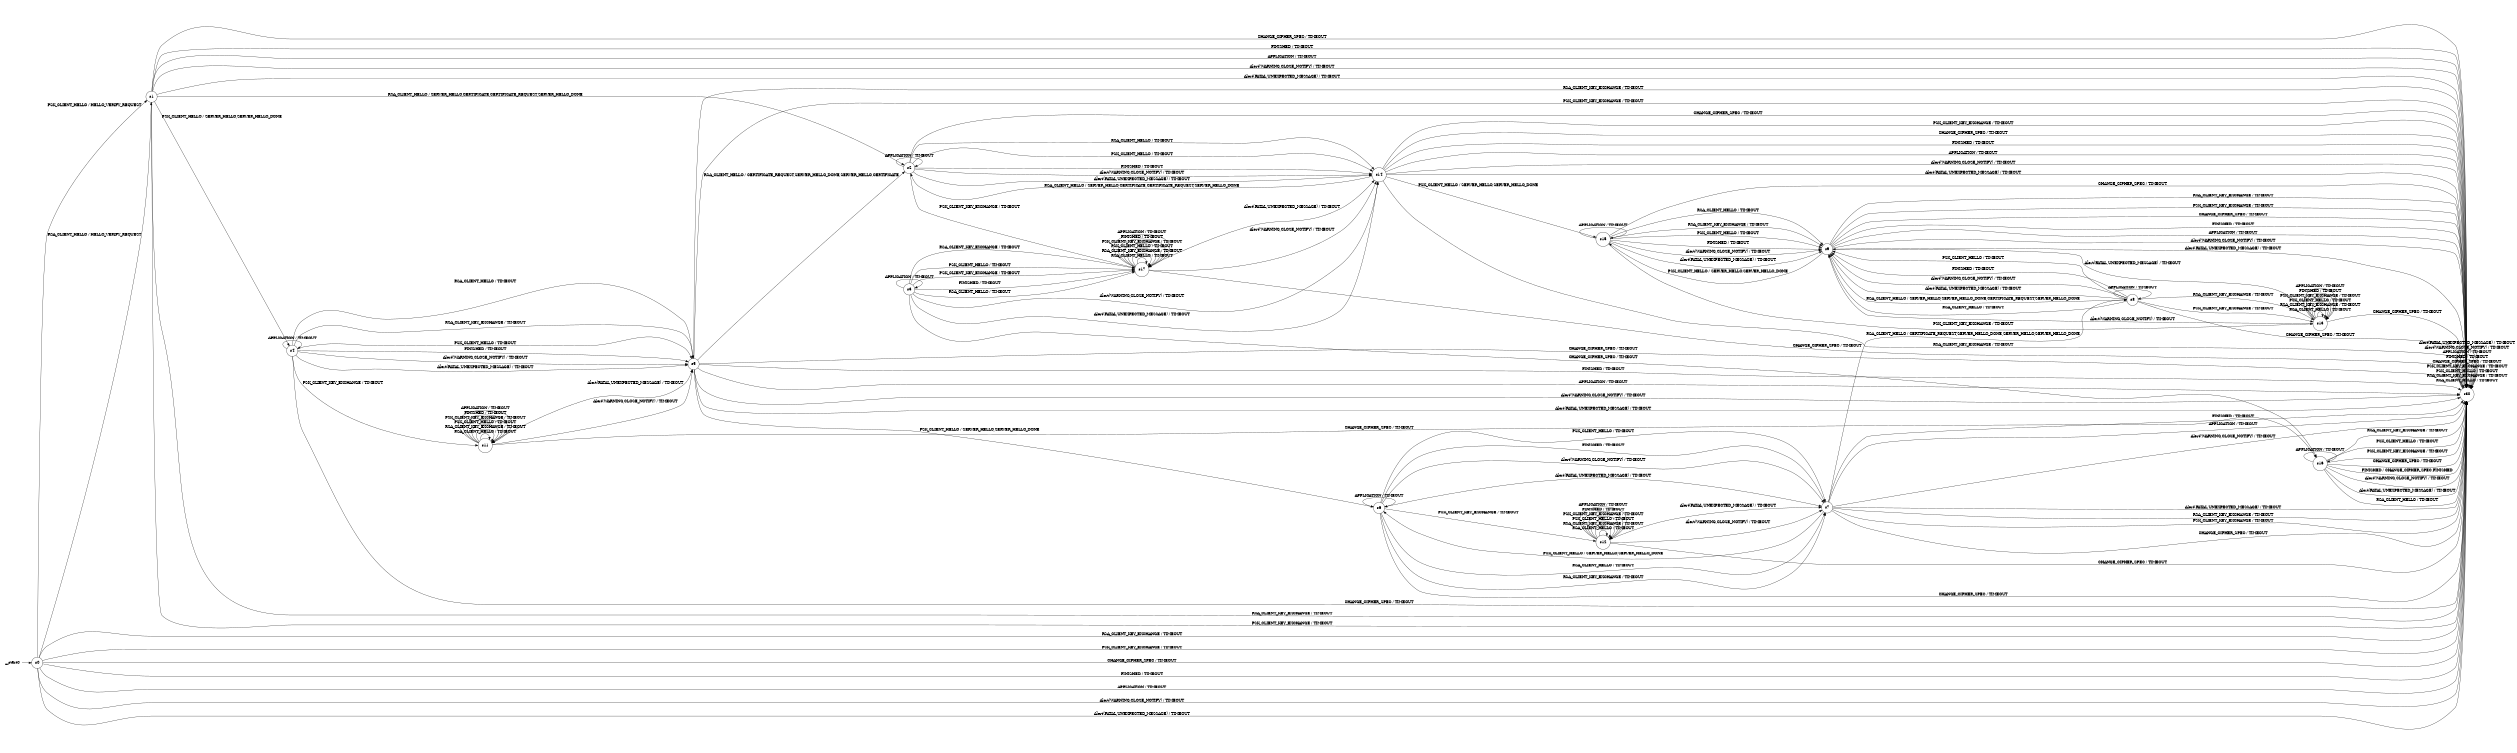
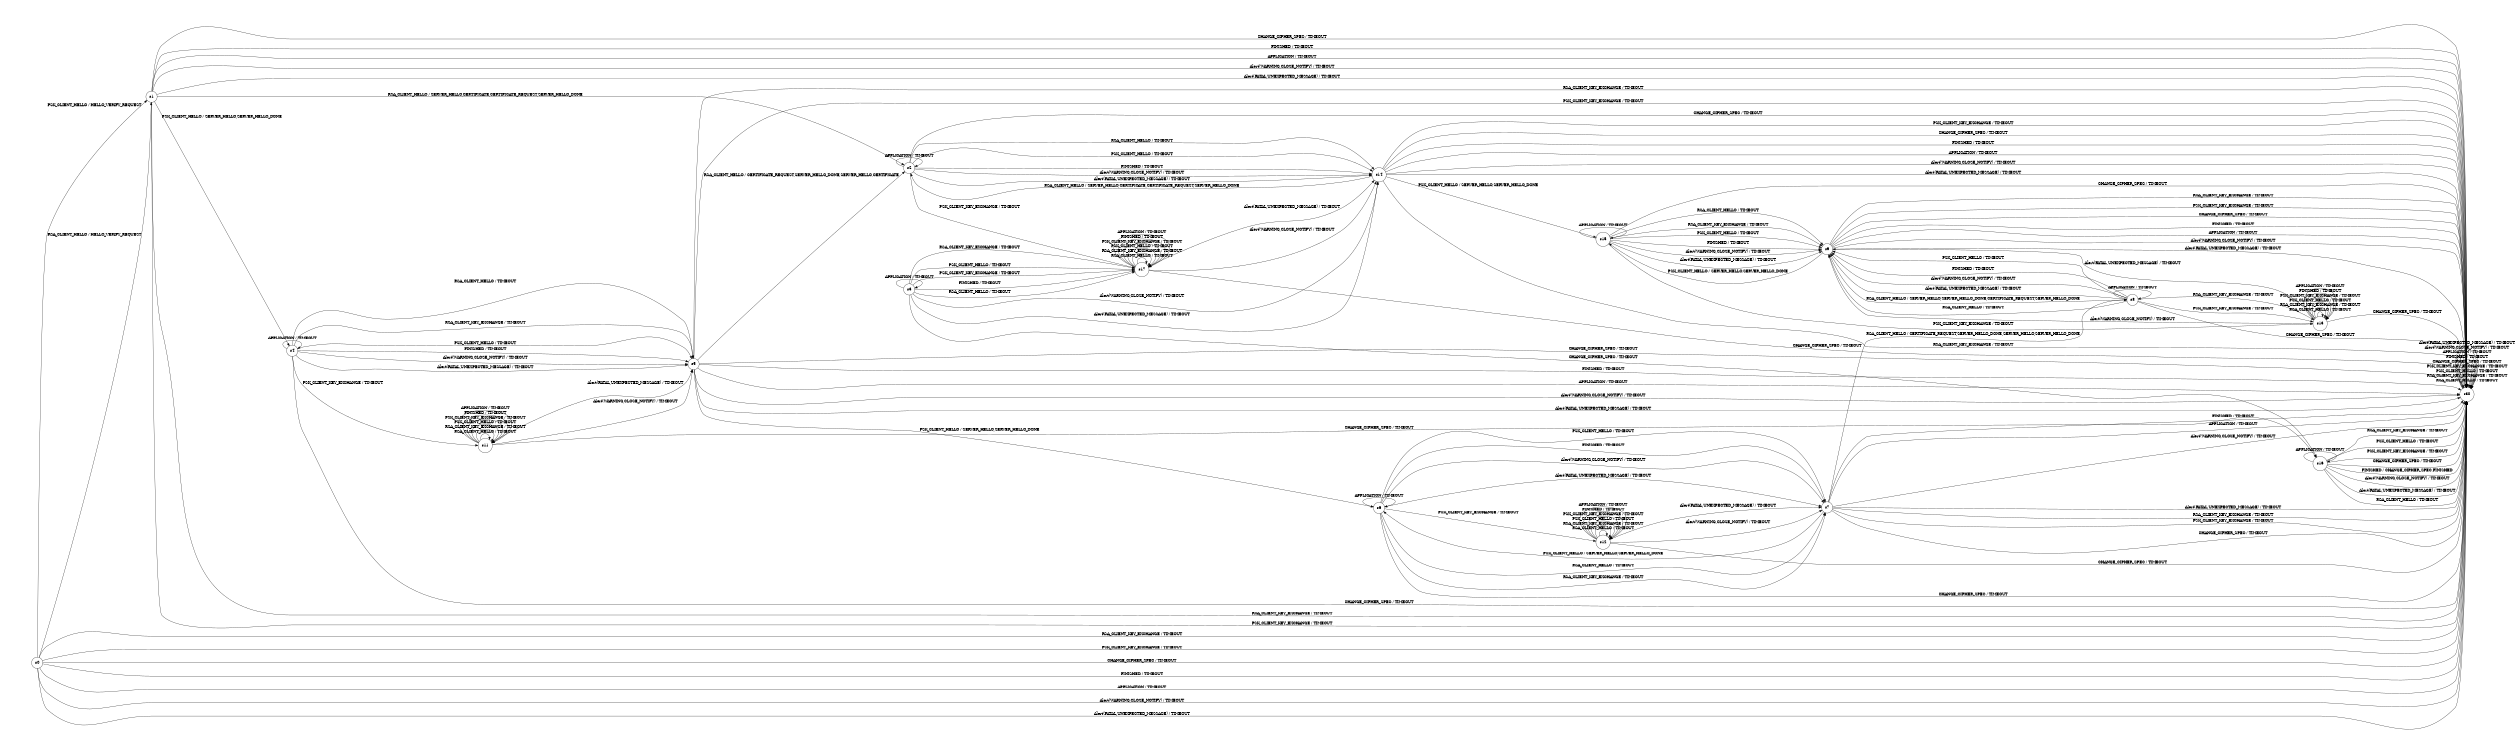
  digraph {
    rankdir=LR
    node [shape=circle]
-   __start0 [shape=none]
    n2 [label=s0]
    n3 [label=s1]
    n4 [label=s30]
    n5 [label=s2]
    n6 [label=s4]
    n7 [label=s14]
    n8 [label=s17]
    n9 [label=s5]
    n10 [label=s11]
    n11 [label=s3]
    n12 [label=s16]
    n13 [label=s15]
    n14 [label=s6]
    n15 [label=s7]
    n16 [label=s12]
    n17 [label=s8]
    n18 [label=s9]
    n19 [label=s13]
-   __start0 -> n2
    n2 -> n3 [label="RSA_CLIENT_HELLO / HELLO_VERIFY_REQUEST"]
    n2 -> n3 [label="PSK_CLIENT_HELLO / HELLO_VERIFY_REQUEST"]
    n2 -> n4 [label="RSA_CLIENT_KEY_EXCHANGE / TIMEOUT"]
    n2 -> n4 [label="PSK_CLIENT_KEY_EXCHANGE / TIMEOUT"]
    n2 -> n4 [label="CHANGE_CIPHER_SPEC / TIMEOUT"]
    n2 -> n4 [label="FINISHED / TIMEOUT"]
    n2 -> n4 [label="APPLICATION / TIMEOUT"]
    n2 -> n4 [label="Alert(WARNING,CLOSE_NOTIFY) / TIMEOUT"]
    n2 -> n4 [label="Alert(FATAL,UNEXPECTED_MESSAGE) / TIMEOUT"]
    n3 -> n4 [label="RSA_CLIENT_KEY_EXCHANGE / TIMEOUT"]
    n3 -> n4 [label="PSK_CLIENT_KEY_EXCHANGE / TIMEOUT"]
    n3 -> n4 [label="CHANGE_CIPHER_SPEC / TIMEOUT"]
    n3 -> n4 [label="FINISHED / TIMEOUT"]
    n3 -> n4 [label="APPLICATION / TIMEOUT"]
    n3 -> n4 [label="Alert(WARNING,CLOSE_NOTIFY) / TIMEOUT"]
    n3 -> n4 [label="Alert(FATAL,UNEXPECTED_MESSAGE) / TIMEOUT"]
    n3 -> n5 [label="RSA_CLIENT_HELLO / SERVER_HELLO,CERTIFICATE,CERTIFICATE_REQUEST,SERVER_HELLO_DONE"]
    n3 -> n6 [label="PSK_CLIENT_HELLO / SERVER_HELLO,SERVER_HELLO_DONE"]
    n4 -> n4 [label="RSA_CLIENT_HELLO / TIMEOUT"]
    n4 -> n4 [label="RSA_CLIENT_KEY_EXCHANGE / TIMEOUT"]
    n4 -> n4 [label="PSK_CLIENT_HELLO / TIMEOUT"]
    n4 -> n4 [label="PSK_CLIENT_KEY_EXCHANGE / TIMEOUT"]
    n4 -> n4 [label="CHANGE_CIPHER_SPEC / TIMEOUT"]
    n4 -> n4 [label="FINISHED / TIMEOUT"]
    n4 -> n4 [label="APPLICATION / TIMEOUT"]
    n4 -> n4 [label="Alert(WARNING,CLOSE_NOTIFY) / TIMEOUT"]
    n4 -> n4 [label="Alert(FATAL,UNEXPECTED_MESSAGE) / TIMEOUT"]
    n5 -> n4 [label="CHANGE_CIPHER_SPEC / TIMEOUT"]
    n5 -> n5 [label="APPLICATION / TIMEOUT"]
    n5 -> n7 [label="RSA_CLIENT_HELLO / TIMEOUT"]
    n5 -> n7 [label="PSK_CLIENT_HELLO / TIMEOUT"]
    n5 -> n7 [label="FINISHED / TIMEOUT"]
    n5 -> n7 [label="Alert(WARNING,CLOSE_NOTIFY) / TIMEOUT"]
    n5 -> n7 [label="Alert(FATAL,UNEXPECTED_MESSAGE) / TIMEOUT"]
    n5 -> n8 [label="PSK_CLIENT_KEY_EXCHANGE / TIMEOUT"]
    n6 -> n4 [label="CHANGE_CIPHER_SPEC / TIMEOUT"]
    n6 -> n6 [label="APPLICATION / TIMEOUT"]
    n6 -> n9 [label="RSA_CLIENT_HELLO / TIMEOUT"]
    n6 -> n9 [label="RSA_CLIENT_KEY_EXCHANGE / TIMEOUT"]
    n6 -> n9 [label="PSK_CLIENT_HELLO / TIMEOUT"]
    n6 -> n9 [label="FINISHED / TIMEOUT"]
    n6 -> n9 [label="Alert(WARNING,CLOSE_NOTIFY) / TIMEOUT"]
    n6 -> n9 [label="Alert(FATAL,UNEXPECTED_MESSAGE) / TIMEOUT"]
    n6 -> n10 [label="PSK_CLIENT_KEY_EXCHANGE / TIMEOUT"]
    n7 -> n4 [label="RSA_CLIENT_KEY_EXCHANGE / TIMEOUT"]
    n7 -> n4 [label="PSK_CLIENT_KEY_EXCHANGE / TIMEOUT"]
    n7 -> n4 [label="CHANGE_CIPHER_SPEC / TIMEOUT"]
    n7 -> n4 [label="FINISHED / TIMEOUT"]
    n7 -> n4 [label="APPLICATION / TIMEOUT"]
    n7 -> n4 [label="Alert(WARNING,CLOSE_NOTIFY) / TIMEOUT"]
    n7 -> n4 [label="Alert(FATAL,UNEXPECTED_MESSAGE) / TIMEOUT"]
    n7 -> n5 [label="RSA_CLIENT_HELLO / SERVER_HELLO,CERTIFICATE,CERTIFICATE_REQUEST,SERVER_HELLO_DONE"]
    n7 -> n13 [label="PSK_CLIENT_HELLO / SERVER_HELLO,SERVER_HELLO_DONE"]
    n8 -> n4 [label="CHANGE_CIPHER_SPEC / TIMEOUT"]
    n8 -> n7 [label="Alert(WARNING,CLOSE_NOTIFY) / TIMEOUT"]
    n8 -> n7 [label="Alert(FATAL,UNEXPECTED_MESSAGE) / TIMEOUT"]
    n8 -> n8 [label="RSA_CLIENT_HELLO / TIMEOUT"]
    n8 -> n8 [label="RSA_CLIENT_KEY_EXCHANGE / TIMEOUT"]
    n8 -> n8 [label="PSK_CLIENT_HELLO / TIMEOUT"]
    n8 -> n8 [label="PSK_CLIENT_KEY_EXCHANGE / TIMEOUT"]
    n8 -> n8 [label="FINISHED / TIMEOUT"]
    n8 -> n8 [label="APPLICATION / TIMEOUT"]
    n9 -> n4 [label="RSA_CLIENT_KEY_EXCHANGE / TIMEOUT"]
    n9 -> n4 [label="PSK_CLIENT_KEY_EXCHANGE / TIMEOUT"]
    n9 -> n4 [label="CHANGE_CIPHER_SPEC / TIMEOUT"]
    n9 -> n4 [label="FINISHED / TIMEOUT"]
    n9 -> n4 [label="APPLICATION / TIMEOUT"]
    n9 -> n4 [label="Alert(WARNING,CLOSE_NOTIFY) / TIMEOUT"]
    n9 -> n4 [label="Alert(FATAL,UNEXPECTED_MESSAGE) / TIMEOUT"]
    n9 -> n5 [label="RSA_CLIENT_HELLO / CERTIFICATE_REQUEST,SERVER_HELLO_DONE,SERVER_HELLO,CERTIFICATE"]
    n9 -> n14 [label="PSK_CLIENT_HELLO / SERVER_HELLO,SERVER_HELLO_DONE"]
    n10 -> n9 [label="Alert(WARNING,CLOSE_NOTIFY) / TIMEOUT"]
    n10 -> n9 [label="Alert(FATAL,UNEXPECTED_MESSAGE) / TIMEOUT"]
    n10 -> n10 [label="RSA_CLIENT_HELLO / TIMEOUT"]
    n10 -> n10 [label="RSA_CLIENT_KEY_EXCHANGE / TIMEOUT"]
    n10 -> n10 [label="PSK_CLIENT_HELLO / TIMEOUT"]
    n10 -> n10 [label="PSK_CLIENT_KEY_EXCHANGE / TIMEOUT"]
    n10 -> n10 [label="FINISHED / TIMEOUT"]
    n10 -> n10 [label="APPLICATION / TIMEOUT"]
    n10 -> n12 [label="CHANGE_CIPHER_SPEC / TIMEOUT"]
    n11 -> n7 [label="Alert(WARNING,CLOSE_NOTIFY) / TIMEOUT"]
    n11 -> n7 [label="Alert(FATAL,UNEXPECTED_MESSAGE) / TIMEOUT"]
    n11 -> n8 [label="RSA_CLIENT_HELLO / TIMEOUT"]
    n11 -> n8 [label="RSA_CLIENT_KEY_EXCHANGE / TIMEOUT"]
    n11 -> n8 [label="PSK_CLIENT_HELLO / TIMEOUT"]
    n11 -> n8 [label="PSK_CLIENT_KEY_EXCHANGE / TIMEOUT"]
    n11 -> n8 [label="FINISHED / TIMEOUT"]
    n11 -> n11 [label="APPLICATION / TIMEOUT"]
    n11 -> n12 [label="CHANGE_CIPHER_SPEC / TIMEOUT"]
    n12 -> n4 [label="RSA_CLIENT_HELLO / TIMEOUT"]
    n12 -> n4 [label="RSA_CLIENT_KEY_EXCHANGE / TIMEOUT"]
    n12 -> n4 [label="PSK_CLIENT_HELLO / TIMEOUT"]
    n12 -> n4 [label="PSK_CLIENT_KEY_EXCHANGE / TIMEOUT"]
    n12 -> n4 [label="CHANGE_CIPHER_SPEC / TIMEOUT"]
    n12 -> n4 [label="FINISHED / CHANGE_CIPHER_SPEC,FINISHED"]
    n12 -> n4 [label="Alert(WARNING,CLOSE_NOTIFY) / TIMEOUT"]
    n12 -> n4 [label="Alert(FATAL,UNEXPECTED_MESSAGE) / TIMEOUT"]
    n12 -> n12 [label="APPLICATION / TIMEOUT"]
    n13 -> n4 [label="CHANGE_CIPHER_SPEC / TIMEOUT"]
    n13 -> n13 [label="APPLICATION / TIMEOUT"]
    n13 -> n18 [label="RSA_CLIENT_HELLO / TIMEOUT"]
    n13 -> n18 [label="RSA_CLIENT_KEY_EXCHANGE / TIMEOUT"]
    n13 -> n18 [label="PSK_CLIENT_HELLO / TIMEOUT"]
    n13 -> n18 [label="FINISHED / TIMEOUT"]
    n13 -> n18 [label="Alert(WARNING,CLOSE_NOTIFY) / TIMEOUT"]
    n13 -> n18 [label="Alert(FATAL,UNEXPECTED_MESSAGE) / TIMEOUT"]
    n13 -> n19 [label="PSK_CLIENT_KEY_EXCHANGE / TIMEOUT"]
    n14 -> n4 [label="CHANGE_CIPHER_SPEC / TIMEOUT"]
    n14 -> n14 [label="APPLICATION / TIMEOUT"]
    n14 -> n15 [label="RSA_CLIENT_HELLO / TIMEOUT"]
    n14 -> n15 [label="RSA_CLIENT_KEY_EXCHANGE / TIMEOUT"]
    n14 -> n15 [label="PSK_CLIENT_HELLO / TIMEOUT"]
    n14 -> n15 [label="FINISHED / TIMEOUT"]
    n14 -> n15 [label="Alert(WARNING,CLOSE_NOTIFY) / TIMEOUT"]
    n14 -> n15 [label="Alert(FATAL,UNEXPECTED_MESSAGE) / TIMEOUT"]
    n14 -> n16 [label="PSK_CLIENT_KEY_EXCHANGE / TIMEOUT"]
    n15 -> n4 [label="RSA_CLIENT_KEY_EXCHANGE / TIMEOUT"]
    n15 -> n4 [label="PSK_CLIENT_KEY_EXCHANGE / TIMEOUT"]
    n15 -> n4 [label="CHANGE_CIPHER_SPEC / TIMEOUT"]
    n15 -> n4 [label="FINISHED / TIMEOUT"]
    n15 -> n4 [label="APPLICATION / TIMEOUT"]
    n15 -> n4 [label="Alert(WARNING,CLOSE_NOTIFY) / TIMEOUT"]
    n15 -> n4 [label="Alert(FATAL,UNEXPECTED_MESSAGE) / TIMEOUT"]
    n15 -> n14 [label="PSK_CLIENT_HELLO / SERVER_HELLO,SERVER_HELLO_DONE"]
    n15 -> n17 [label="RSA_CLIENT_HELLO / CERTIFICATE_REQUEST,SERVER_HELLO_DONE,SERVER_HELLO,SERVER_HELLO_DONE"]
    n16 -> n4 [label="CHANGE_CIPHER_SPEC / TIMEOUT"]
    n16 -> n15 [label="Alert(WARNING,CLOSE_NOTIFY) / TIMEOUT"]
    n16 -> n15 [label="Alert(FATAL,UNEXPECTED_MESSAGE) / TIMEOUT"]
    n16 -> n16 [label="RSA_CLIENT_HELLO / TIMEOUT"]
    n16 -> n16 [label="RSA_CLIENT_KEY_EXCHANGE / TIMEOUT"]
    n16 -> n16 [label="PSK_CLIENT_HELLO / TIMEOUT"]
    n16 -> n16 [label="PSK_CLIENT_KEY_EXCHANGE / TIMEOUT"]
    n16 -> n16 [label="FINISHED / TIMEOUT"]
    n16 -> n16 [label="APPLICATION / TIMEOUT"]
    n17 -> n4 [label="CHANGE_CIPHER_SPEC / TIMEOUT"]
    n17 -> n17 [label="APPLICATION / TIMEOUT"]
    n17 -> n18 [label="RSA_CLIENT_HELLO / TIMEOUT"]
    n17 -> n18 [label="PSK_CLIENT_HELLO / TIMEOUT"]
    n17 -> n18 [label="FINISHED / TIMEOUT"]
    n17 -> n18 [label="Alert(WARNING,CLOSE_NOTIFY) / TIMEOUT"]
    n17 -> n18 [label="Alert(FATAL,UNEXPECTED_MESSAGE) / TIMEOUT"]
    n17 -> n19 [label="RSA_CLIENT_KEY_EXCHANGE / TIMEOUT"]
    n17 -> n19 [label="PSK_CLIENT_KEY_EXCHANGE / TIMEOUT"]
    n18 -> n4 [label="RSA_CLIENT_KEY_EXCHANGE / TIMEOUT"]
    n18 -> n4 [label="PSK_CLIENT_KEY_EXCHANGE / TIMEOUT"]
    n18 -> n4 [label="CHANGE_CIPHER_SPEC / TIMEOUT"]
    n18 -> n4 [label="FINISHED / TIMEOUT"]
    n18 -> n4 [label="APPLICATION / TIMEOUT"]
    n18 -> n4 [label="Alert(WARNING,CLOSE_NOTIFY) / TIMEOUT"]
    n18 -> n4 [label="Alert(FATAL,UNEXPECTED_MESSAGE) / TIMEOUT"]
    n18 -> n13 [label="PSK_CLIENT_HELLO / SERVER_HELLO,SERVER_HELLO_DONE"]
    n18 -> n17 [label="RSA_CLIENT_HELLO / SERVER_HELLO,SERVER_HELLO_DONE,CERTIFICATE_REQUEST,SERVER_HELLO_DONE"]
    n19 -> n4 [label="CHANGE_CIPHER_SPEC / TIMEOUT"]
    n19 -> n18 [label="Alert(WARNING,CLOSE_NOTIFY) / TIMEOUT"]
    n19 -> n18 [label="Alert(FATAL,UNEXPECTED_MESSAGE) / TIMEOUT"]
    n19 -> n19 [label="RSA_CLIENT_HELLO / TIMEOUT"]
    n19 -> n19 [label="RSA_CLIENT_KEY_EXCHANGE / TIMEOUT"]
    n19 -> n19 [label="PSK_CLIENT_HELLO / TIMEOUT"]
    n19 -> n19 [label="PSK_CLIENT_KEY_EXCHANGE / TIMEOUT"]
    n19 -> n19 [label="FINISHED / TIMEOUT"]
    n19 -> n19 [label="APPLICATION / TIMEOUT"]
  }
